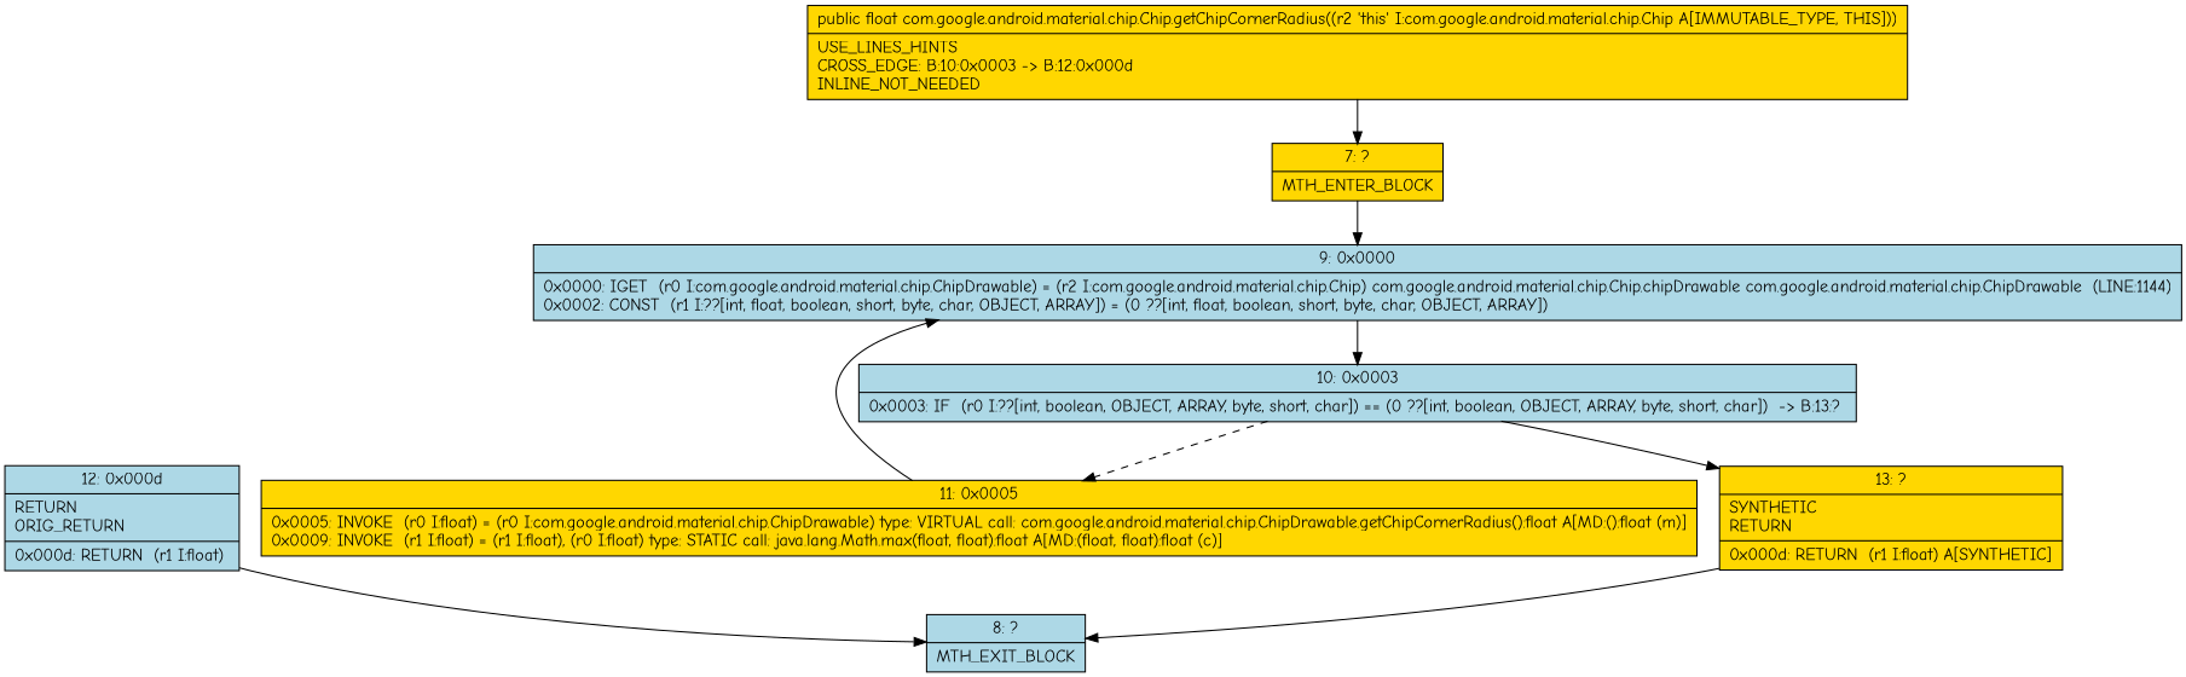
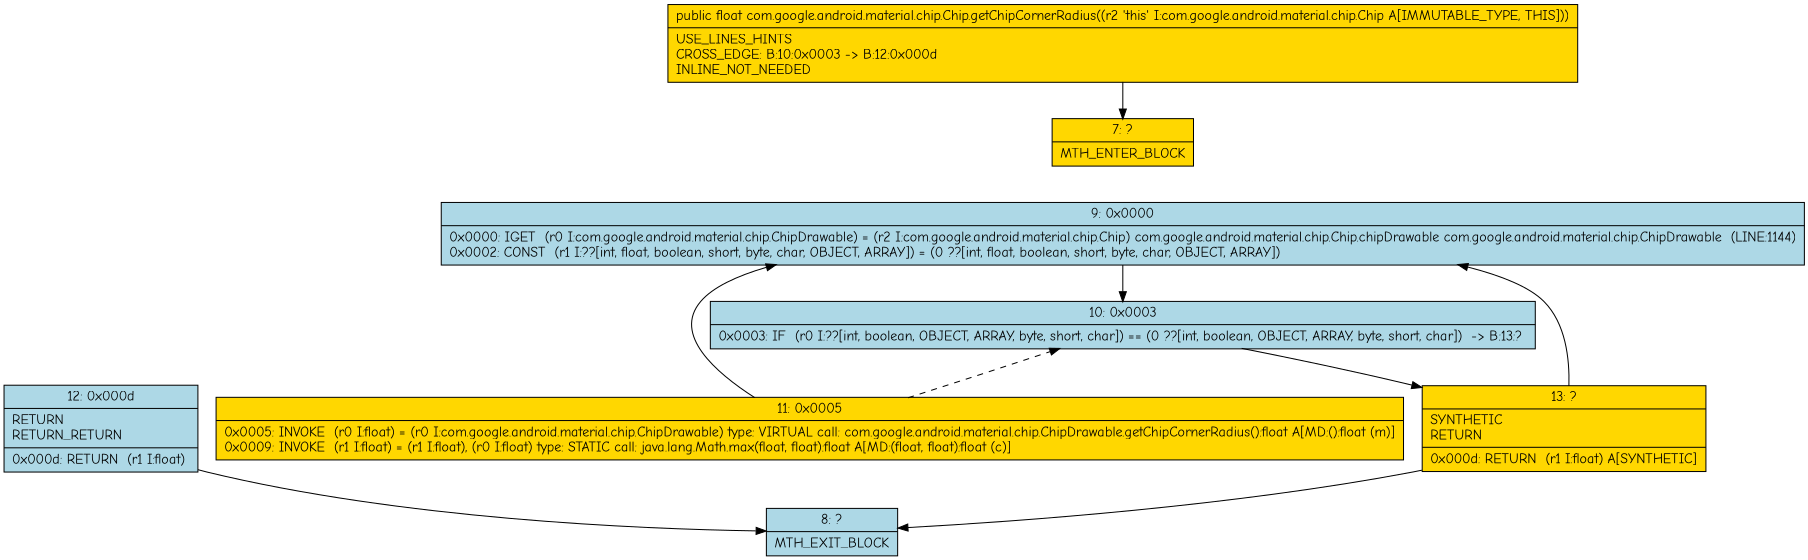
  digraph {
    fontname="Comic Neue"
    node [fillcolor=gold fontname="Comic Neue" shape=record style=filled]
    edge [fontname="Comic Neue"]
    n1 [label="{7\:\ ?|MTH_ENTER_BLOCK\l}"]
    n2 [fillcolor=lightblue label="{9\:\ 0x0000|0x0000: IGET  (r0 I:com.google.android.material.chip.ChipDrawable) = (r2 I:com.google.android.material.chip.Chip) com.google.android.material.chip.Chip.chipDrawable com.google.android.material.chip.ChipDrawable  (LINE:1144)\l0x0002: CONST  (r1 I:??[int, float, boolean, short, byte, char, OBJECT, ARRAY]) = (0 ??[int, float, boolean, short, byte, char, OBJECT, ARRAY]) \l}"]
    n3 [fillcolor=lightblue label="{10\:\ 0x0003|0x0003: IF  (r0 I:??[int, boolean, OBJECT, ARRAY, byte, short, char]) == (0 ??[int, boolean, OBJECT, ARRAY, byte, short, char])  \-\> B:13:? \l}"]
    n4 [label="{11\:\ 0x0005|0x0005: INVOKE  (r0 I:float) = (r0 I:com.google.android.material.chip.ChipDrawable) type: VIRTUAL call: com.google.android.material.chip.ChipDrawable.getChipCornerRadius():float A[MD:():float (m)]\l0x0009: INVOKE  (r1 I:float) = (r1 I:float), (r0 I:float) type: STATIC call: java.lang.Math.max(float, float):float A[MD:(float, float):float (c)]\l}"]
    n5 [label="{13\:\ ?|SYNTHETIC\lRETURN\l|0x000d: RETURN  (r1 I:float) A[SYNTHETIC]\l}"]
    n6 [fillcolor=lightblue label="{8\:\ ?|MTH_EXIT_BLOCK\l}"]
-   n7 [fillcolor=lightblue label="{12\:\ 0x000d|RETURN\lORIG_RETURN\l|0x000d: RETURN  (r1 I:float) \l}"]
+   n7 [fillcolor=lightblue label="{12\:\ 0x000d|RETURN\lRETURN_RETURN\l|0x000d: RETURN  (r1 I:float) \l}"]
    n8 [label="{public float com.google.android.material.chip.Chip.getChipCornerRadius((r2 'this' I:com.google.android.material.chip.Chip A[IMMUTABLE_TYPE, THIS]))  | USE_LINES_HINTS\lCROSS_EDGE: B:10:0x0003 \-\> B:12:0x000d\lINLINE_NOT_NEEDED\l}"]
-   n1 -> n2
+   n5 -> n2
    n2 -> n3
-   n3 -> n4 [style=dashed]
+   n4 -> n3 [style=dashed]
    n3 -> n5
    n4 -> n2
    n5 -> n6
    n7 -> n6
    n8 -> n1
  }
